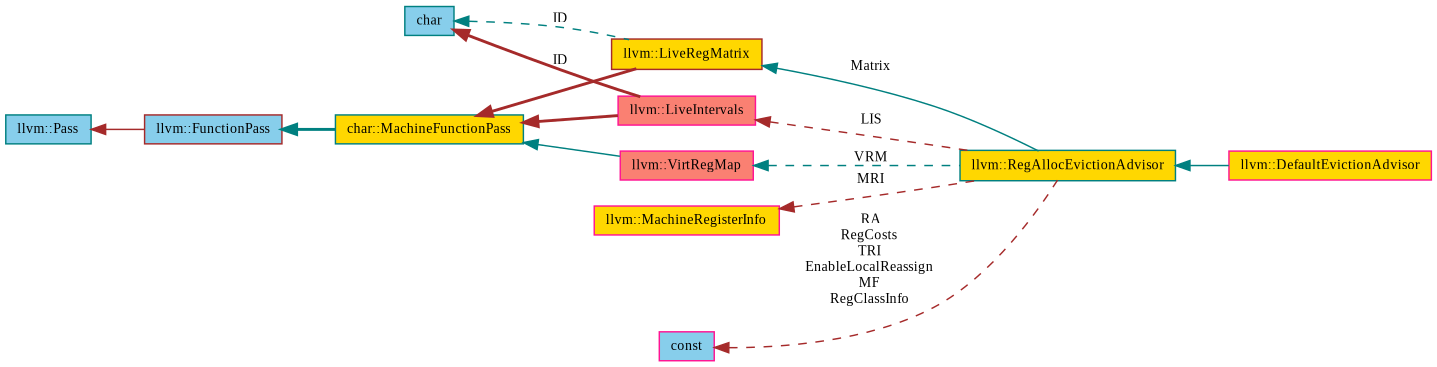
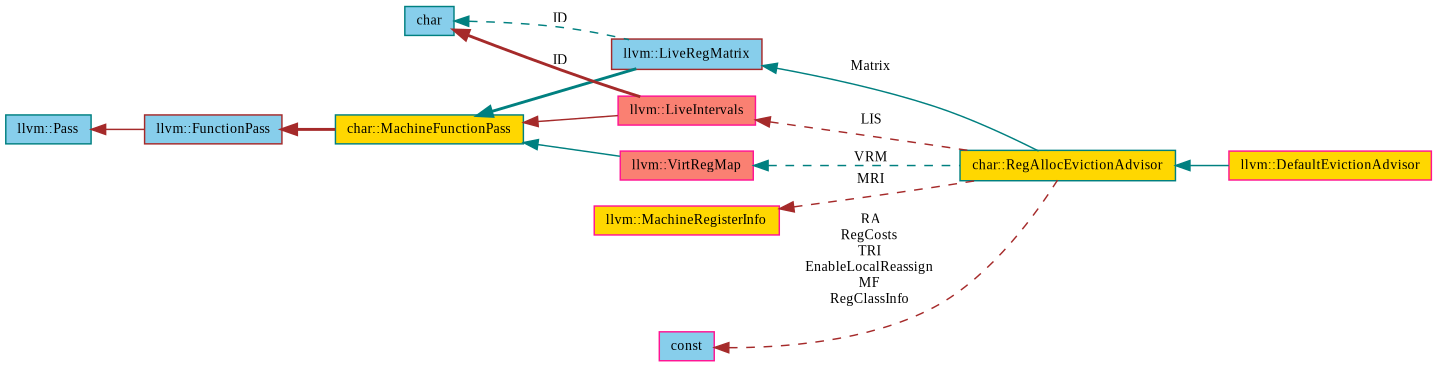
  digraph {
    fontname="Liberation Serif"
    rankdir=LR
    node [color=deeppink fillcolor=gold fontname="Liberation Serif" fontsize=10 shape=record style=filled]
    edge [color=brown dir=back fontname="Liberation Serif" fontsize=10 labelfontname=Helvetica labelfontsize=10 style=solid]
    n1 [fontcolor=black height=0.2 label="llvm::DefaultEvictionAdvisor" width=0.4]
-   n2 [color=teal height=0.2 label="llvm::RegAllocEvictionAdvisor" width=0.4]
-   n3 [color=brown height=0.2 label="llvm::LiveRegMatrix" width=0.4]
+   n2 [color=teal height=0.2 label="char::RegAllocEvictionAdvisor" width=0.4]
+   n3 [color=brown fillcolor=skyblue height=0.2 label="llvm::LiveRegMatrix" width=0.4]
    n4 [color=teal height=0.2 label="char::MachineFunctionPass" width=0.4]
    n5 [fillcolor=salmon height=0.2 label="llvm::LiveIntervals" width=0.4]
    n6 [fillcolor=salmon height=0.2 label="llvm::VirtRegMap" width=0.4]
    n7 [color=brown fillcolor=skyblue height=0.2 label="llvm::FunctionPass" width=0.4]
    n8 [color=teal fillcolor=skyblue height=0.2 label="llvm::Pass" width=0.4]
    n9 [color=teal fillcolor=skyblue height=0.2 label=char width=0.4]
    n10 [height=0.2 label="llvm::MachineRegisterInfo" width=0.4]
    n11 [fillcolor=skyblue height=0.2 label=const width=0.4]
    n2 -> n1 [color=teal]
    n3 -> n2 [color=teal label=" Matrix"]
-   n4 -> n3 [style=bold]
-   n4 -> n5 [style=bold]
+   n4 -> n3 [color=teal style=bold]
+   n4 -> n5
    n4 -> n6 [color=teal]
    n5 -> n2 [label=" LIS" style=dashed]
    n6 -> n2 [color=teal label=" VRM" style=dashed]
-   n7 -> n4 [color=teal style=bold]
+   n7 -> n4 [style=bold]
    n8 -> n7
    n9 -> n3 [color=teal label=" ID" style=dashed]
    n9 -> n5 [label=" ID" style=bold]
    n10 -> n2 [label=" MRI" style=dashed]
    n11 -> n2 [label=" RA\nRegCosts\nTRI\nEnableLocalReassign\nMF\nRegClassInfo" style=dashed]
  }
